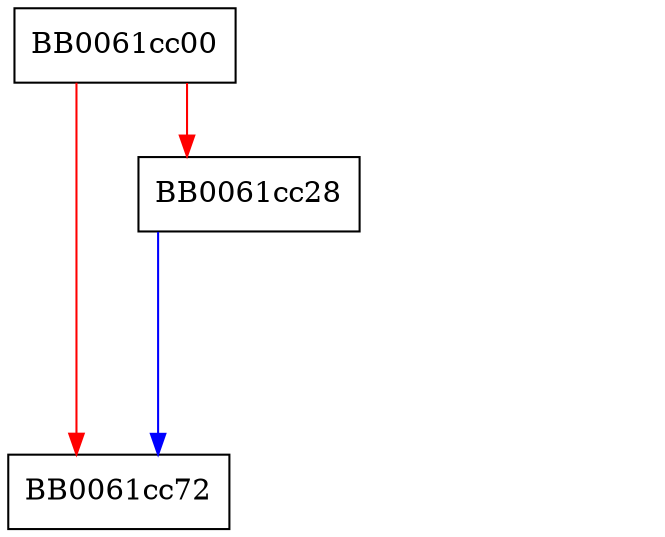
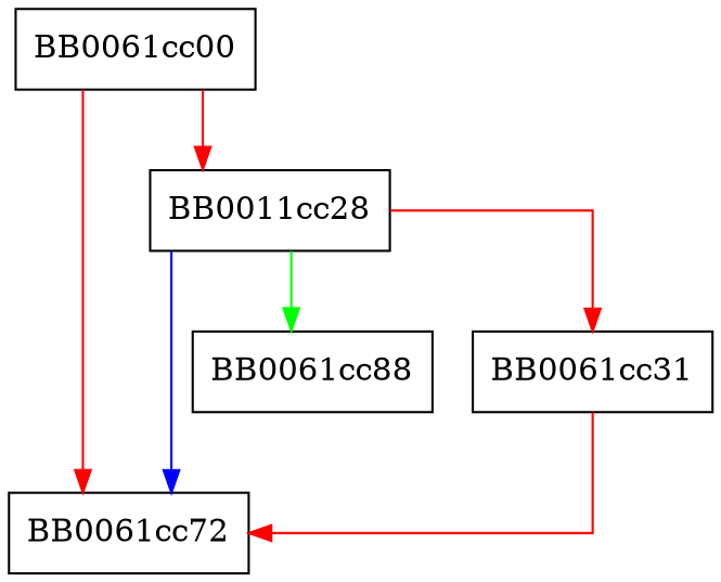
  digraph {
    splines=ortho
    node [shape=box]
    edge [color=red]
    BB0061cc00
    BB0061cc72
-   BB0061cc28
+   BB0061cc28 [label=BB0011cc28]
+   BB0061cc88
+   BB0061cc31
    BB0061cc00 -> BB0061cc72
    BB0061cc00 -> BB0061cc28
    BB0061cc28 -> BB0061cc72 [color=blue]
+   BB0061cc28 -> BB0061cc88 [color=green]
+   BB0061cc28 -> BB0061cc31
+   BB0061cc31 -> BB0061cc72
  }
